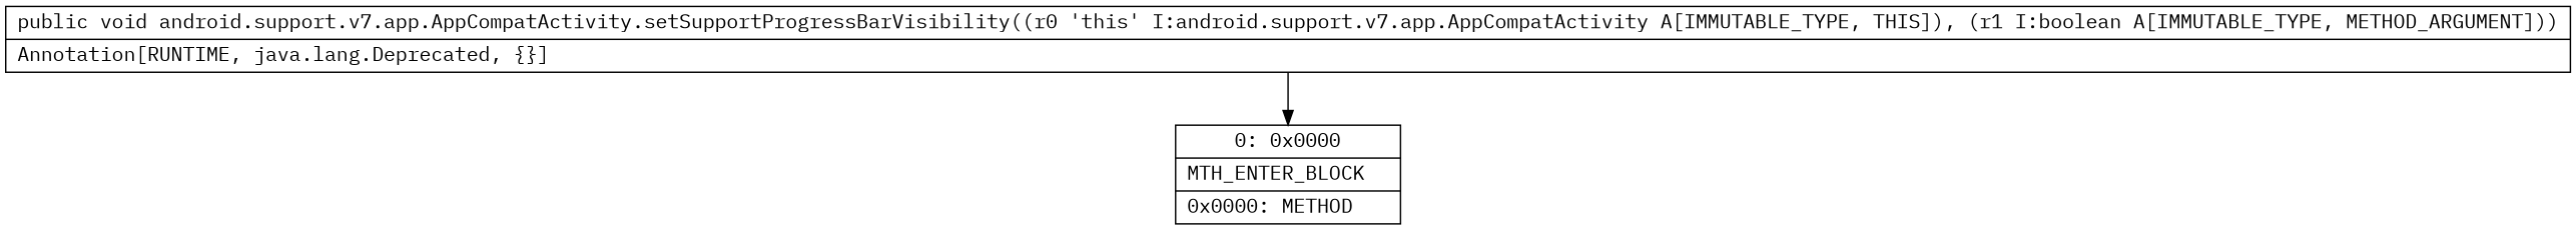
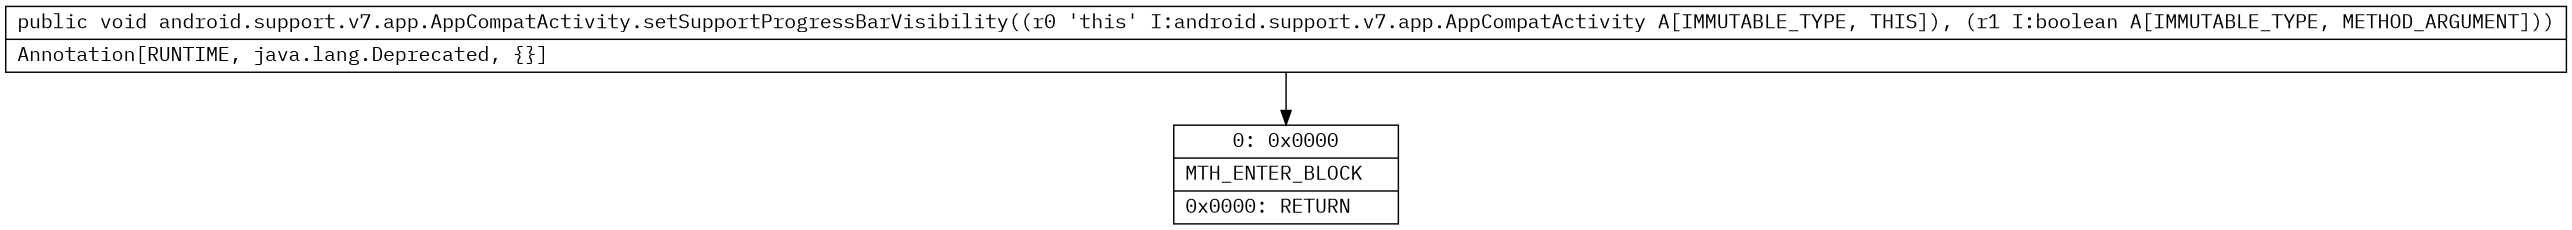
  digraph {
    fontname="IBM Plex Mono"
    node [shape=record fontname="IBM Plex Mono"]
-   n1 [label="{0\:\ 0x0000|MTH_ENTER_BLOCK\l|0x0000: METHOD   \l}"]
+   n1 [label="{0\:\ 0x0000|MTH_ENTER_BLOCK\l|0x0000: RETURN   \l}"]
    n2 [label="{public void android.support.v7.app.AppCompatActivity.setSupportProgressBarVisibility((r0 'this' I:android.support.v7.app.AppCompatActivity A[IMMUTABLE_TYPE, THIS]), (r1 I:boolean A[IMMUTABLE_TYPE, METHOD_ARGUMENT]))  | Annotation[RUNTIME, java.lang.Deprecated, \{\}]\l}"]
    n2 -> n1 [fontname="IBM Plex Mono"]
  }
